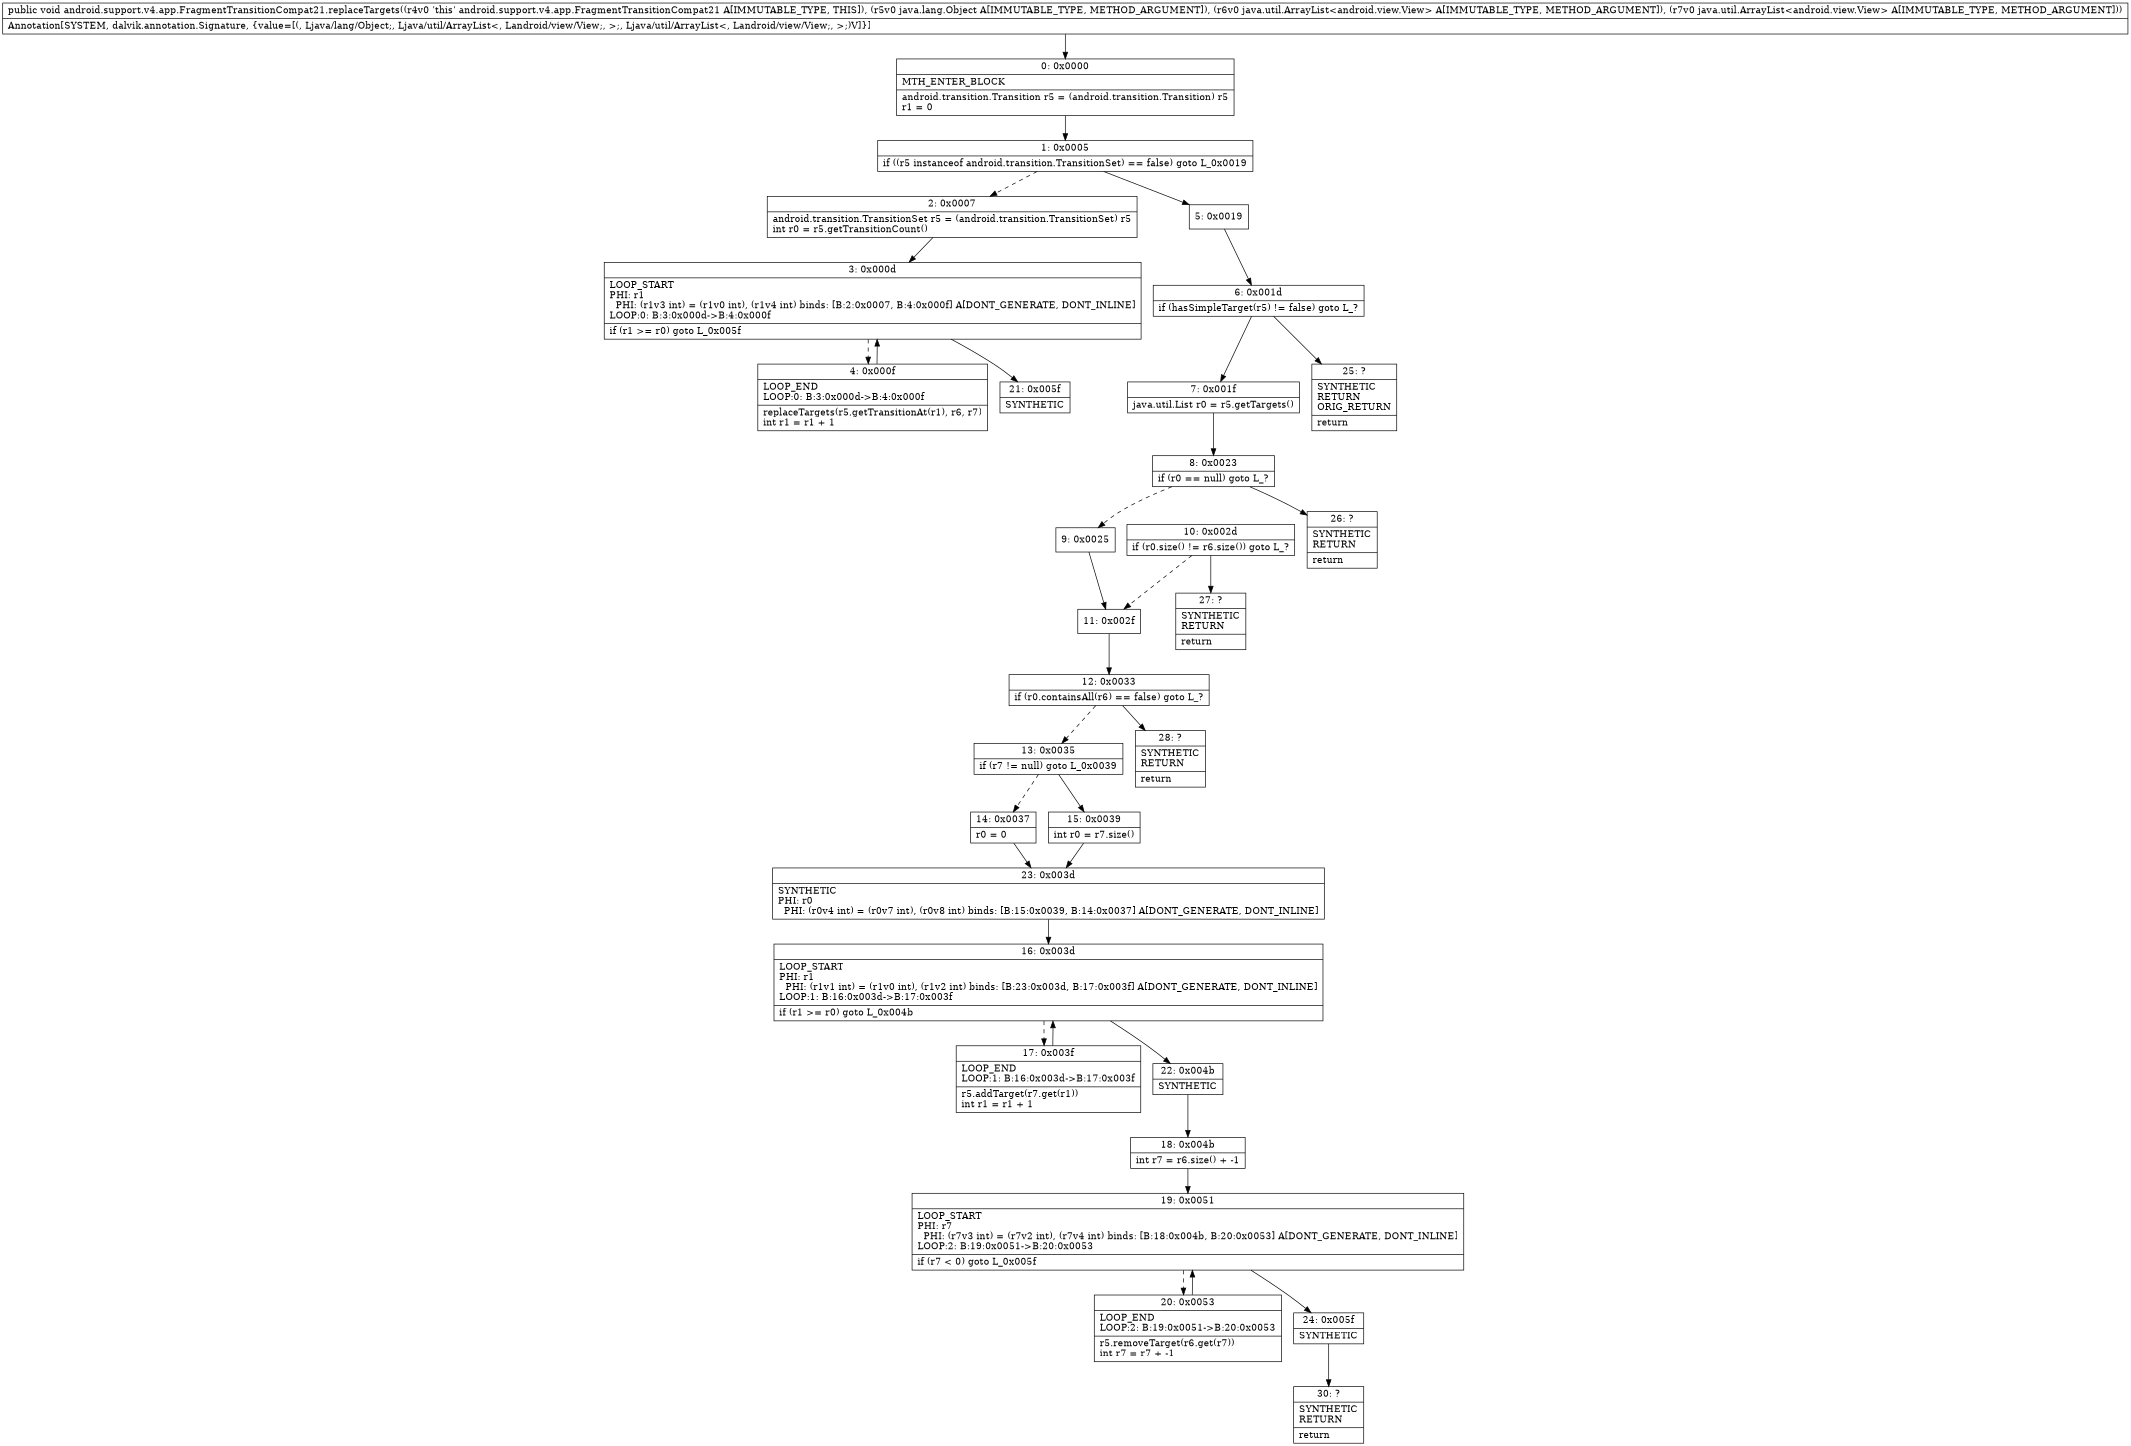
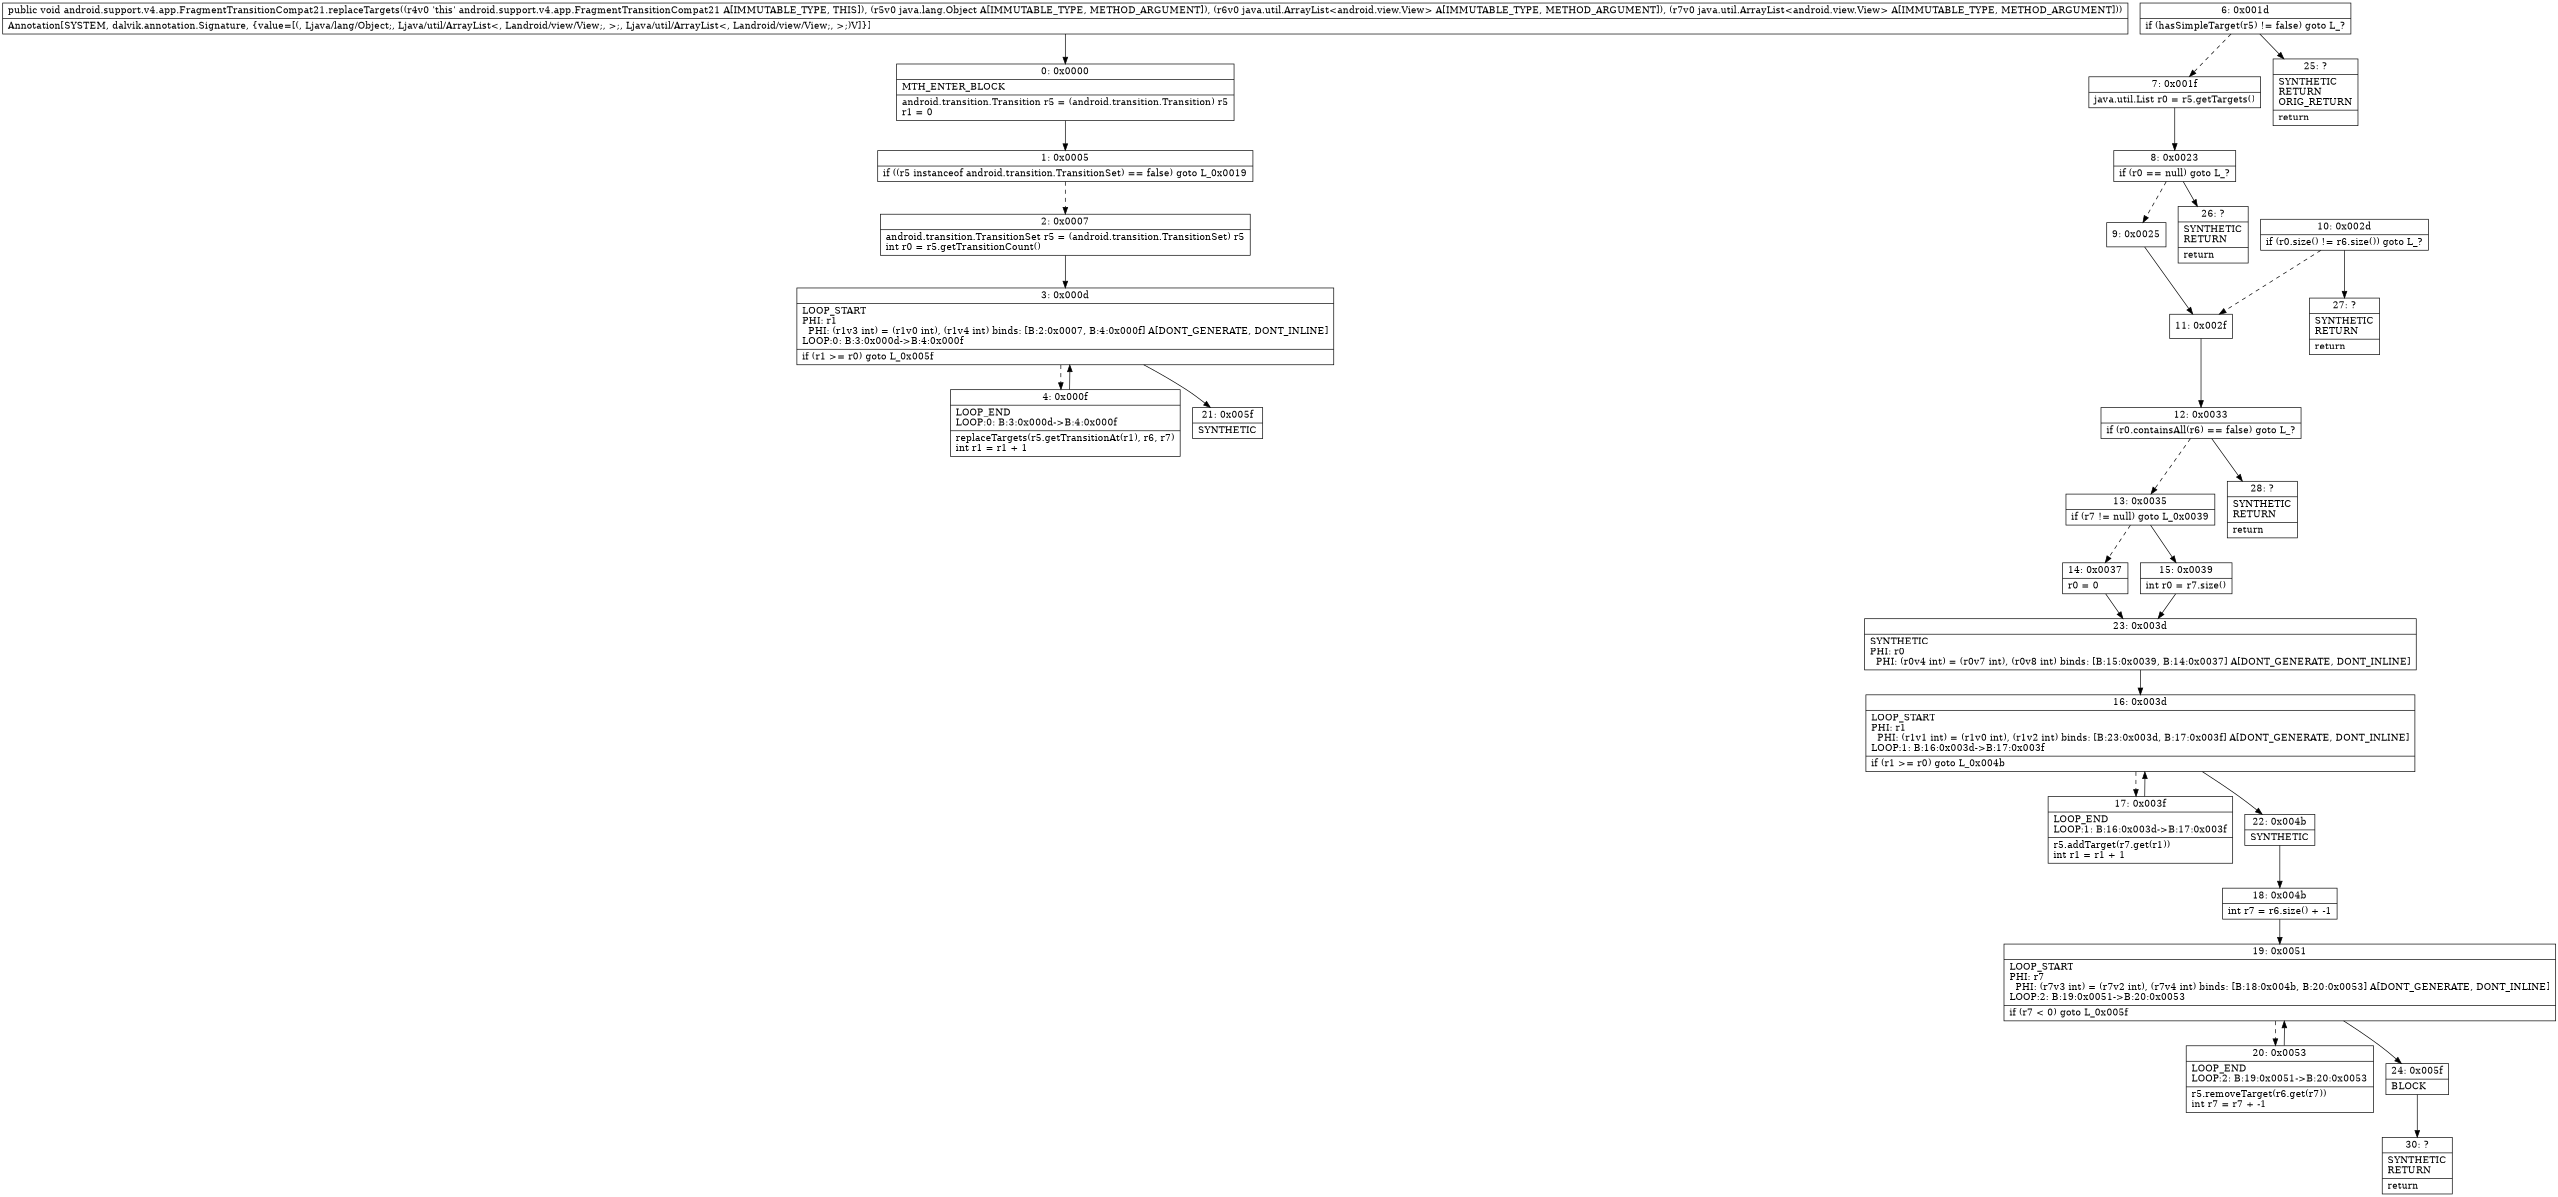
  digraph {
    node [shape=record]
    n1 [label="{0\:\ 0x0000|MTH_ENTER_BLOCK\l|android.transition.Transition r5 = (android.transition.Transition) r5\lr1 = 0\l}"]
    n2 [label="{1\:\ 0x0005|if ((r5 instanceof android.transition.TransitionSet) == false) goto L_0x0019\l}"]
    n3 [label="{2\:\ 0x0007|android.transition.TransitionSet r5 = (android.transition.TransitionSet) r5\lint r0 = r5.getTransitionCount()\l}"]
-   n4 [label="{5\:\ 0x0019}"]
    n5 [label="{3\:\ 0x000d|LOOP_START\lPHI: r1 \l  PHI: (r1v3 int) = (r1v0 int), (r1v4 int) binds: [B:2:0x0007, B:4:0x000f] A[DONT_GENERATE, DONT_INLINE]\lLOOP:0: B:3:0x000d\-\>B:4:0x000f\l|if (r1 \>= r0) goto L_0x005f\l}"]
    n6 [label="{6\:\ 0x001d|if (hasSimpleTarget(r5) != false) goto L_?\l}"]
    n7 [label="{4\:\ 0x000f|LOOP_END\lLOOP:0: B:3:0x000d\-\>B:4:0x000f\l|replaceTargets(r5.getTransitionAt(r1), r6, r7)\lint r1 = r1 + 1\l}"]
    n8 [label="{21\:\ 0x005f|SYNTHETIC\l}"]
    n9 [label="{7\:\ 0x001f|java.util.List r0 = r5.getTargets()\l}"]
    n10 [label="{25\:\ ?|SYNTHETIC\lRETURN\lORIG_RETURN\l|return\l}"]
    n11 [label="{8\:\ 0x0023|if (r0 == null) goto L_?\l}"]
    n12 [label="{9\:\ 0x0025}"]
    n13 [label="{26\:\ ?|SYNTHETIC\lRETURN\l|return\l}"]
    n14 [label="{11\:\ 0x002f}"]
    n15 [label="{10\:\ 0x002d|if (r0.size() != r6.size()) goto L_?\l}"]
    n16 [label="{27\:\ ?|SYNTHETIC\lRETURN\l|return\l}"]
    n17 [label="{12\:\ 0x0033|if (r0.containsAll(r6) == false) goto L_?\l}"]
    n18 [label="{13\:\ 0x0035|if (r7 != null) goto L_0x0039\l}"]
    n19 [label="{28\:\ ?|SYNTHETIC\lRETURN\l|return\l}"]
    n20 [label="{14\:\ 0x0037|r0 = 0\l}"]
    n21 [label="{15\:\ 0x0039|int r0 = r7.size()\l}"]
    n22 [label="{23\:\ 0x003d|SYNTHETIC\lPHI: r0 \l  PHI: (r0v4 int) = (r0v7 int), (r0v8 int) binds: [B:15:0x0039, B:14:0x0037] A[DONT_GENERATE, DONT_INLINE]\l}"]
    n23 [label="{16\:\ 0x003d|LOOP_START\lPHI: r1 \l  PHI: (r1v1 int) = (r1v0 int), (r1v2 int) binds: [B:23:0x003d, B:17:0x003f] A[DONT_GENERATE, DONT_INLINE]\lLOOP:1: B:16:0x003d\-\>B:17:0x003f\l|if (r1 \>= r0) goto L_0x004b\l}"]
    n24 [label="{17\:\ 0x003f|LOOP_END\lLOOP:1: B:16:0x003d\-\>B:17:0x003f\l|r5.addTarget(r7.get(r1))\lint r1 = r1 + 1\l}"]
    n25 [label="{22\:\ 0x004b|SYNTHETIC\l}"]
    n26 [label="{18\:\ 0x004b|int r7 = r6.size() + \-1\l}"]
    n27 [label="{19\:\ 0x0051|LOOP_START\lPHI: r7 \l  PHI: (r7v3 int) = (r7v2 int), (r7v4 int) binds: [B:18:0x004b, B:20:0x0053] A[DONT_GENERATE, DONT_INLINE]\lLOOP:2: B:19:0x0051\-\>B:20:0x0053\l|if (r7 \< 0) goto L_0x005f\l}"]
    n28 [label="{20\:\ 0x0053|LOOP_END\lLOOP:2: B:19:0x0051\-\>B:20:0x0053\l|r5.removeTarget(r6.get(r7))\lint r7 = r7 + \-1\l}"]
-   n29 [label="{24\:\ 0x005f|SYNTHETIC\l}"]
+   n29 [label="{24\:\ 0x005f|BLOCK\l}"]
    n30 [label="{30\:\ ?|SYNTHETIC\lRETURN\l|return\l}"]
    n31 [label="{public void android.support.v4.app.FragmentTransitionCompat21.replaceTargets((r4v0 'this' android.support.v4.app.FragmentTransitionCompat21 A[IMMUTABLE_TYPE, THIS]), (r5v0 java.lang.Object A[IMMUTABLE_TYPE, METHOD_ARGUMENT]), (r6v0 java.util.ArrayList\<android.view.View\> A[IMMUTABLE_TYPE, METHOD_ARGUMENT]), (r7v0 java.util.ArrayList\<android.view.View\> A[IMMUTABLE_TYPE, METHOD_ARGUMENT]))  | Annotation[SYSTEM, dalvik.annotation.Signature, \{value=[(, Ljava\/lang\/Object;, Ljava\/util\/ArrayList\<, Landroid\/view\/View;, \>;, Ljava\/util\/ArrayList\<, Landroid\/view\/View;, \>;)V]\}]\l}"]
    n1 -> n2
    n2 -> n3 [style=dashed]
-   n2 -> n4
    n3 -> n5
-   n4 -> n6
    n5 -> n7 [style=dashed]
    n5 -> n8
-   n6 -> n9 [style=solid]
+   n6 -> n9 [style=dashed]
    n6 -> n10
    n7 -> n5
    n9 -> n11
    n11 -> n12 [style=dashed]
    n11 -> n13
    n12 -> n14
    n14 -> n17
    n15 -> n14 [style=dashed]
    n15 -> n16
    n17 -> n18 [style=dashed]
    n17 -> n19
    n18 -> n20 [style=dashed]
    n18 -> n21
    n20 -> n22
    n21 -> n22
    n22 -> n23
    n23 -> n24 [style=dashed]
    n23 -> n25
    n24 -> n23
    n25 -> n26
    n26 -> n27
    n27 -> n28 [style=dashed]
    n27 -> n29
    n28 -> n27
    n29 -> n30
    n31 -> n1
  }
